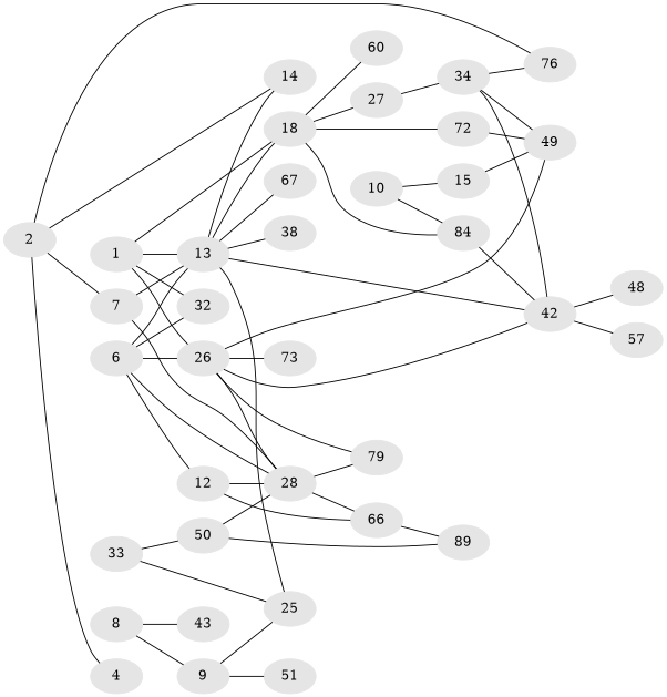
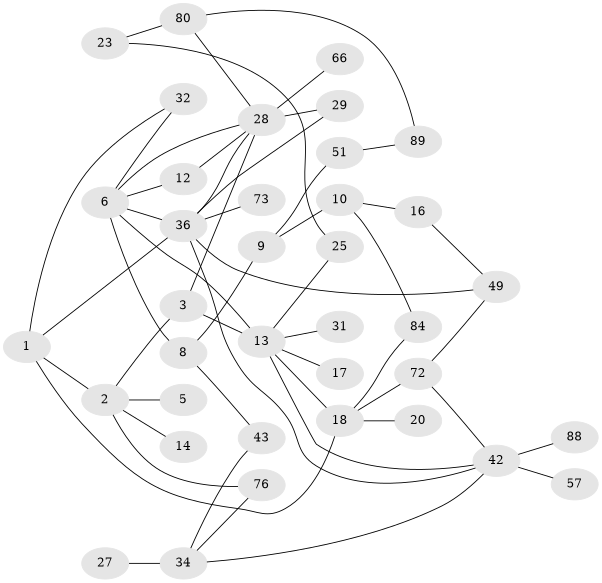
  graph {
    rankdir=LR
    node [color=gray90 style=filled]
    1 [super="+38"]
    2 [super="+5"]
    18 [super="+19"]
-   26 [super="+60"]
+   26 [super="+60" label=36]
    n5 [label=32 super="+51"]
-   3 [super="+11" label=7]
-   4
+   3 [super="+11"]
+   4 [label=5]
    14
    n9 [label=76 super="+71"]
-   20 [super="+46" label=60]
+   20 [super="+46"]
    27 [super="+34"]
    n12 [label=84]
    n13 [label=72 super="+65"]
    42 [super="+72"]
    28 [super="+45"]
    n16 [label=49 super="+47"]
    n17 [label=73]
-   29 [label=79]
+   29
    13 [super="+44"]
    6 [super="+35"]
    8 [super="+66"]
    12 [super="+32"]
    10 [super="+61"]
-   16 [super="+49" label=15]
-   48
+   16 [super="+49"]
+   48 [label=88]
    n26 [label=57]
    25 [super="+39"]
-   17 [label=67]
-   31 [super="+68" label=38]
+   17
+   31 [super="+68"]
    n30 [label=66]
    9 [super="+67"]
    43 [super="+64"]
    n33 [label=51 super="+52"]
    n34 [label=34 super="+56"]
    n35 [label=89]
-   23 [super="+55" label=33]
-   50 [super="+57"]
-   1 -- 13
+   23 [super="+55"]
+   50 [super="+57" label=80]
+   1 -- 2
    1 -- 18
    1 -- 26
    1 -- n5
    2 -- 3
    2 -- 4
    2 -- 14
    2 -- n9
    18 -- 20
-   18 -- 27
    18 -- n12
    18 -- n13
    26 -- 42
    26 -- 28
    26 -- n16
    26 -- n17
    26 -- 29
    3 -- 28
    3 -- 13
    27 -- n34
-   n12 -- 42
+   n13 -- 42
    n13 -- n16
    42 -- 48
    42 -- n26
    28 -- 29
    28 -- n30
    13 -- 18
-   13 -- 14
    13 -- 42 [weight=2]
    13 -- 25
    13 -- 17
    13 -- 31
    6 -- 26
    6 -- n5
    6 -- 28
    6 -- 13
+   6 -- 8
    6 -- 12
    8 -- 9
    8 -- 43
    12 -- 28
-   12 -- n30
    10 -- n12
    10 -- 16
    16 -- n16
-   9 -- 25
+   9 -- 10
    9 -- n33
-   n30 -- n35
+   n33 -- n35
    n34 -- n9
    n34 -- 42
-   n34 -- n16
+   n34 -- 43
    23 -- 25
    23 -- 50
    50 -- 28
    50 -- n35
  }
